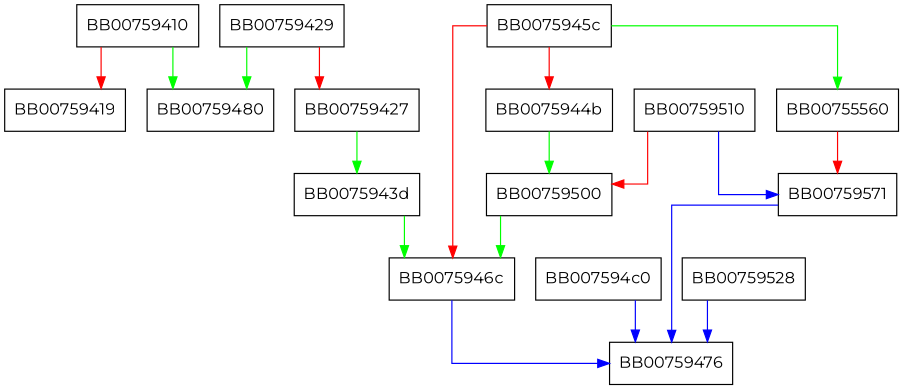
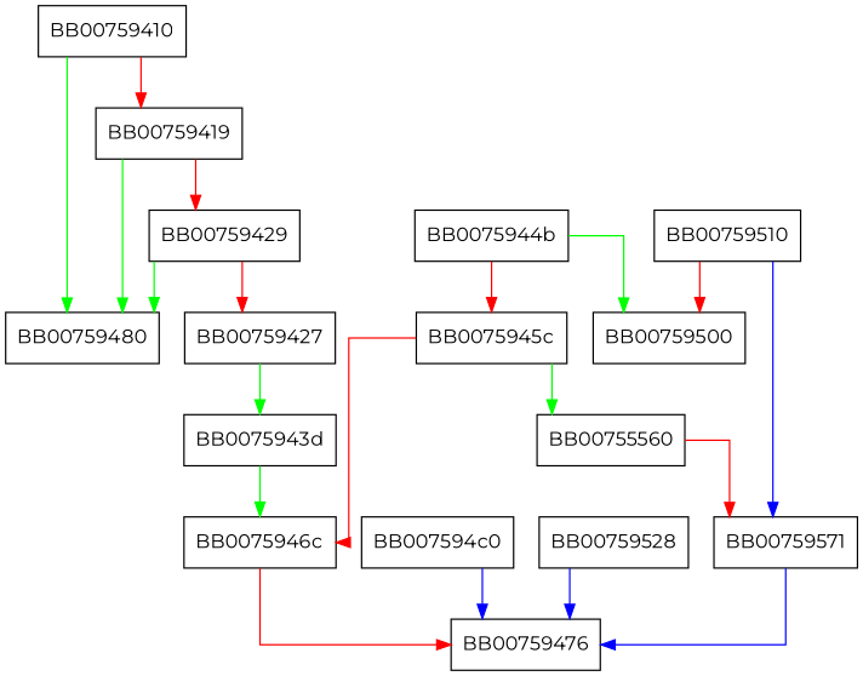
  digraph {
    fontname=Montserrat
    splines=ortho
    node [fontname=Montserrat shape=box]
    edge [color=green fontname=Montserrat]
    BB00759410
    BB00759480
    BB00759419
    n4 [label=BB00759429]
    BB00759427
    BB0075943d
    BB0075946c
    BB00759476
    BB007594c0
    BB00759528
    BB0075944b
    BB00759500
    BB0075945c
    n14 [label=BB00755560]
    BB00759510
    BB00759571
    BB00759410 -> BB00759480
    BB00759410 -> BB00759419 [color=red]
+   BB00759419 -> BB00759480
+   BB00759419 -> n4 [color=red]
    n4 -> BB00759480
    n4 -> BB00759427 [color=red]
    BB00759427 -> BB0075943d
    BB0075943d -> BB0075946c
-   BB0075946c -> BB00759476 [color=blue]
+   BB0075946c -> BB00759476 [color=red]
    BB007594c0 -> BB00759476 [color=blue]
    BB00759528 -> BB00759476 [color=blue]
    BB0075944b -> BB00759500
-   BB0075945c -> BB0075944b [color=red]
-   BB00759500 -> BB0075946c
+   BB0075944b -> BB0075945c [color=red]
    BB0075945c -> BB0075946c [color=red]
    BB0075945c -> n14
    n14 -> BB00759571 [color=red]
    BB00759510 -> BB00759500 [color=red]
    BB00759510 -> BB00759571 [color=blue]
    BB00759571 -> BB00759476 [color=blue]
  }
